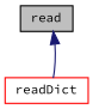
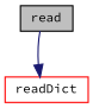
  digraph {
    rankdir=TB
    fontname="Source Code Pro"
    node [fontname="Source Code Pro" fontsize=10 shape=record]
    n1 [color=black fillcolor=grey75 fontcolor=black height=0.2 label=read style=filled width=0.4]
    n2 [color=red height=0.2 label=readDict width=0.4]
-   n2 -> n1 [color=midnightblue fontname="Source Code Pro" fontsize=10 labelfontname=Helvetica labelfontsize=10 style=solid]
+   n1 -> n2 [color=midnightblue fontname="Source Code Pro" fontsize=10 labelfontname=Helvetica labelfontsize=10 style=solid]
  }
